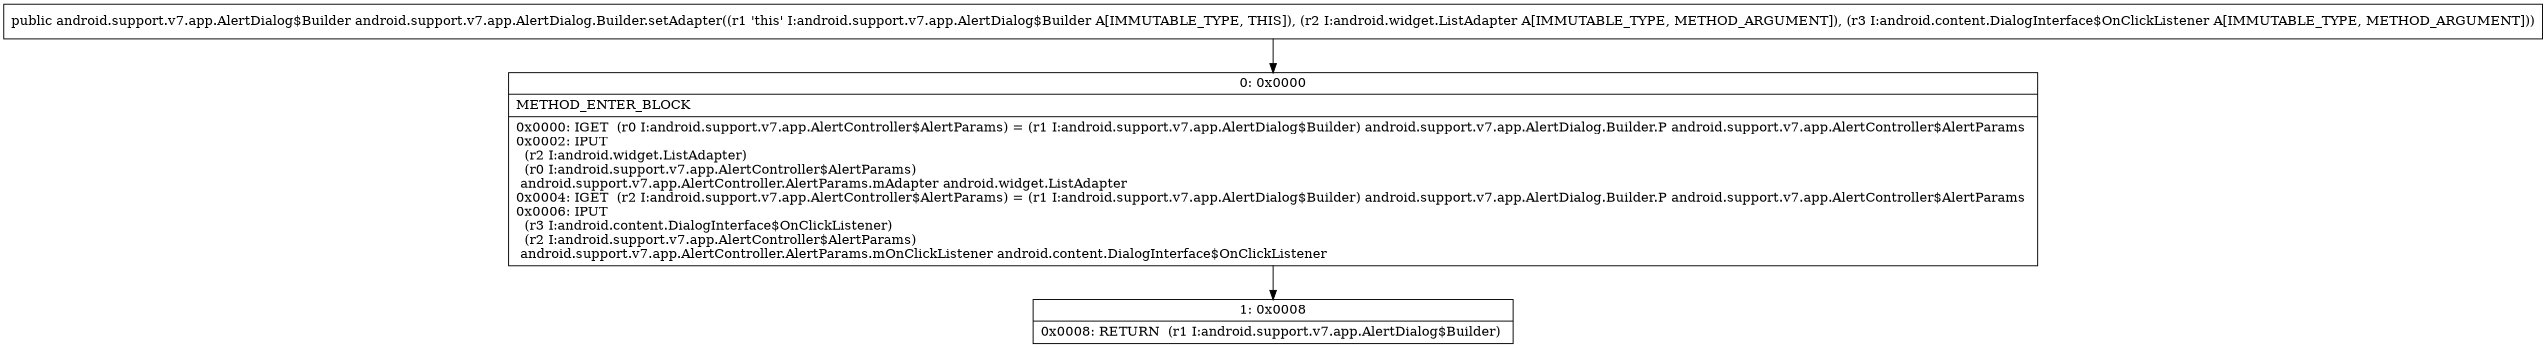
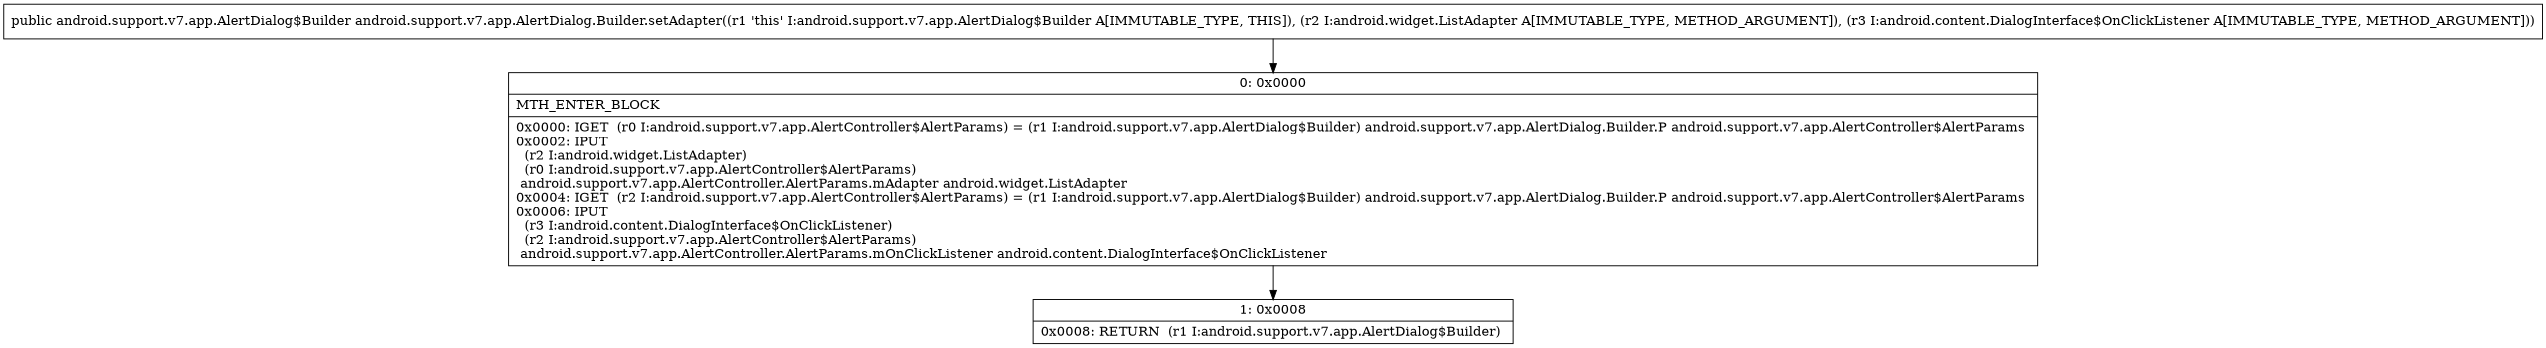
  digraph {
    node [shape=record]
-   n1 [label="{0\:\ 0x0000|METHOD_ENTER_BLOCK\l|0x0000: IGET  (r0 I:android.support.v7.app.AlertController$AlertParams) = (r1 I:android.support.v7.app.AlertDialog$Builder) android.support.v7.app.AlertDialog.Builder.P android.support.v7.app.AlertController$AlertParams \l0x0002: IPUT  \l  (r2 I:android.widget.ListAdapter)\l  (r0 I:android.support.v7.app.AlertController$AlertParams)\l android.support.v7.app.AlertController.AlertParams.mAdapter android.widget.ListAdapter \l0x0004: IGET  (r2 I:android.support.v7.app.AlertController$AlertParams) = (r1 I:android.support.v7.app.AlertDialog$Builder) android.support.v7.app.AlertDialog.Builder.P android.support.v7.app.AlertController$AlertParams \l0x0006: IPUT  \l  (r3 I:android.content.DialogInterface$OnClickListener)\l  (r2 I:android.support.v7.app.AlertController$AlertParams)\l android.support.v7.app.AlertController.AlertParams.mOnClickListener android.content.DialogInterface$OnClickListener \l}"]
+   n1 [label="{0\:\ 0x0000|MTH_ENTER_BLOCK\l|0x0000: IGET  (r0 I:android.support.v7.app.AlertController$AlertParams) = (r1 I:android.support.v7.app.AlertDialog$Builder) android.support.v7.app.AlertDialog.Builder.P android.support.v7.app.AlertController$AlertParams \l0x0002: IPUT  \l  (r2 I:android.widget.ListAdapter)\l  (r0 I:android.support.v7.app.AlertController$AlertParams)\l android.support.v7.app.AlertController.AlertParams.mAdapter android.widget.ListAdapter \l0x0004: IGET  (r2 I:android.support.v7.app.AlertController$AlertParams) = (r1 I:android.support.v7.app.AlertDialog$Builder) android.support.v7.app.AlertDialog.Builder.P android.support.v7.app.AlertController$AlertParams \l0x0006: IPUT  \l  (r3 I:android.content.DialogInterface$OnClickListener)\l  (r2 I:android.support.v7.app.AlertController$AlertParams)\l android.support.v7.app.AlertController.AlertParams.mOnClickListener android.content.DialogInterface$OnClickListener \l}"]
    n2 [label="{1\:\ 0x0008|0x0008: RETURN  (r1 I:android.support.v7.app.AlertDialog$Builder) \l}"]
    n3 [label="{public android.support.v7.app.AlertDialog$Builder android.support.v7.app.AlertDialog.Builder.setAdapter((r1 'this' I:android.support.v7.app.AlertDialog$Builder A[IMMUTABLE_TYPE, THIS]), (r2 I:android.widget.ListAdapter A[IMMUTABLE_TYPE, METHOD_ARGUMENT]), (r3 I:android.content.DialogInterface$OnClickListener A[IMMUTABLE_TYPE, METHOD_ARGUMENT])) }"]
    n1 -> n2
    n3 -> n1
  }
